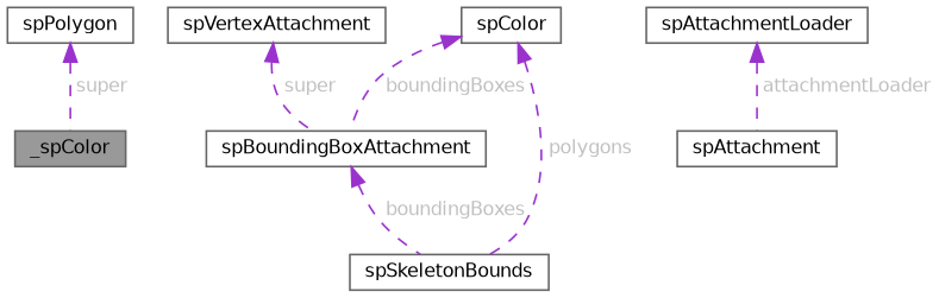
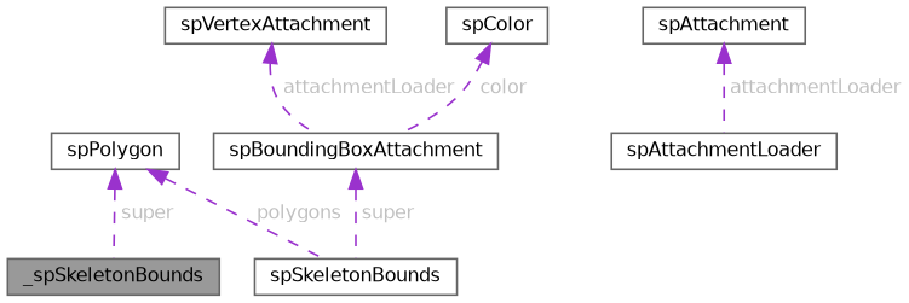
  digraph {
    node [color=gray40 fillcolor=white fontname=Helvetica fontsize=10 shape=box style=filled]
    edge [color=darkorchid3 dir=back fontcolor=grey fontname=Helvetica fontsize=10 labelfontname=Helvetica labelfontsize=10 style=dashed]
-   n1 [fillcolor=grey60 fontcolor=black height=0.2 label=_spColor width=0.4]
+   n1 [fillcolor=grey60 fontcolor=black height=0.2 label=_spSkeletonBounds width=0.4]
    n2 [height=0.2 label=spSkeletonBounds width=0.4]
    n3 [height=0.2 label=spBoundingBoxAttachment width=0.4]
    n4 [height=0.2 label=spVertexAttachment width=0.4]
    n5 [height=0.2 label=spAttachment width=0.4]
    n6 [height=0.2 label=spAttachmentLoader width=0.4]
    n7 [height=0.2 label=spColor width=0.4]
    n8 [height=0.2 label=spPolygon width=0.4]
-   n3 -> n2 [label=" boundingBoxes"]
-   n4 -> n3 [label=" super"]
-   n6 -> n5 [label=" attachmentLoader"]
-   n7 -> n3 [label=" boundingBoxes"]
+   n3 -> n2 [label=" super"]
+   n4 -> n3 [label=" attachmentLoader"]
+   n5 -> n6 [label=" attachmentLoader"]
+   n7 -> n3 [label=" color"]
    n8 -> n1 [label=" super"]
-   n7 -> n2 [label=" polygons"]
+   n8 -> n2 [label=" polygons"]
  }
